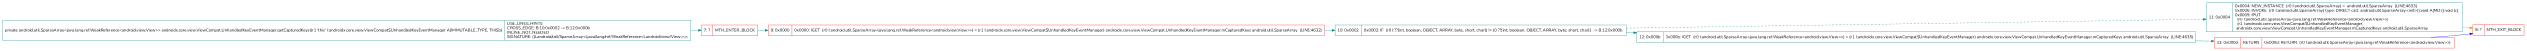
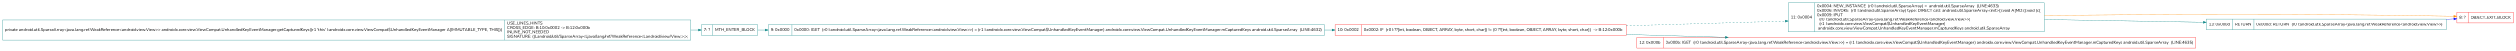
  digraph {
    fontname=Nunito
    rankdir=LR
    node [color=teal fontname=Nunito shape=record]
    edge [color=teal fontname=Nunito]
-   n1 [color=red label="{7\:\ ?|MTH_ENTER_BLOCK\l}"]
-   n2 [color=red label="{9\:\ 0x0000|0x0000: IGET  (r0 I:android.util.SparseArray\<java.lang.ref.WeakReference\<android.view.View\>\>) = (r1 I:androidx.core.view.ViewCompat$UnhandledKeyEventManager) androidx.core.view.ViewCompat.UnhandledKeyEventManager.mCapturedKeys android.util.SparseArray  (LINE:4632)\l}"]
-   n3 [label="{10\:\ 0x0002|0x0002: IF  (r0 I:??[int, boolean, OBJECT, ARRAY, byte, short, char]) != (0 ??[int, boolean, OBJECT, ARRAY, byte, short, char])  \-\> B:12:0x000b \l}"]
+   n1 [label="{7\:\ ?|MTH_ENTER_BLOCK\l}"]
+   n2 [label="{9\:\ 0x0000|0x0000: IGET  (r0 I:android.util.SparseArray\<java.lang.ref.WeakReference\<android.view.View\>\>) = (r1 I:androidx.core.view.ViewCompat$UnhandledKeyEventManager) androidx.core.view.ViewCompat.UnhandledKeyEventManager.mCapturedKeys android.util.SparseArray  (LINE:4632)\l}"]
+   n3 [color=red label="{10\:\ 0x0002|0x0002: IF  (r0 I:??[int, boolean, OBJECT, ARRAY, byte, short, char]) != (0 ??[int, boolean, OBJECT, ARRAY, byte, short, char])  \-\> B:12:0x000b \l}"]
    n4 [label="{11\:\ 0x0004|0x0004: NEW_INSTANCE  (r0 I:android.util.SparseArray) =  android.util.SparseArray  (LINE:4633)\l0x0006: INVOKE  (r0 I:android.util.SparseArray) type: DIRECT call: android.util.SparseArray.\<init\>():void A[MD:():void (c)]\l0x0009: IPUT  \l  (r0 I:android.util.SparseArray\<java.lang.ref.WeakReference\<android.view.View\>\>)\l  (r1 I:androidx.core.view.ViewCompat$UnhandledKeyEventManager)\l androidx.core.view.ViewCompat.UnhandledKeyEventManager.mCapturedKeys android.util.SparseArray \l}"]
-   n5 [label="{12\:\ 0x000b|0x000b: IGET  (r0 I:android.util.SparseArray\<java.lang.ref.WeakReference\<android.view.View\>\>) = (r1 I:androidx.core.view.ViewCompat$UnhandledKeyEventManager) androidx.core.view.ViewCompat.UnhandledKeyEventManager.mCapturedKeys android.util.SparseArray  (LINE:4635)\l}"]
-   n6 [color=red label="{8\:\ ?|MTH_EXIT_BLOCK\l}"]
-   n7 [color=red label="{13\:\ 0x000d|RETURN\l|0x000d: RETURN  (r0 I:android.util.SparseArray\<java.lang.ref.WeakReference\<android.view.View\>\>) \l}"]
+   n5 [color=red label="{12\:\ 0x000b|0x000b: IGET  (r0 I:android.util.SparseArray\<java.lang.ref.WeakReference\<android.view.View\>\>) = (r1 I:androidx.core.view.ViewCompat$UnhandledKeyEventManager) androidx.core.view.ViewCompat.UnhandledKeyEventManager.mCapturedKeys android.util.SparseArray  (LINE:4635)\l}"]
+   n6 [color=red label="{8\:\ ?|OBJECT_EXIT_BLOCK\l}"]
+   n7 [label="{13\:\ 0x000d|RETURN\l|0x000d: RETURN  (r0 I:android.util.SparseArray\<java.lang.ref.WeakReference\<android.view.View\>\>) \l}"]
    n8 [label="{private android.util.SparseArray\<java.lang.ref.WeakReference\<android.view.View\>\> androidx.core.view.ViewCompat.UnhandledKeyEventManager.getCapturedKeys((r1 'this' I:androidx.core.view.ViewCompat$UnhandledKeyEventManager A[IMMUTABLE_TYPE, THIS]))  | USE_LINES_HINTS\lCROSS_EDGE: B:10:0x0002 \-\> B:12:0x000b\lINLINE_NOT_NEEDED\lSIGNATURE: ()Landroid\/util\/SparseArray\<Ljava\/lang\/ref\/WeakReference\<Landroid\/view\/View;\>;\>;\l}"]
    n1 -> n2
    n2 -> n3
    n3 -> n4 [style=dashed]
    n3 -> n5
    n4 -> n6 [color=darkorange]
-   n5 -> n7
+   n4 -> n7
    n7 -> n6 [color=blue]
    n8 -> n1
  }
